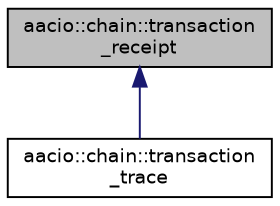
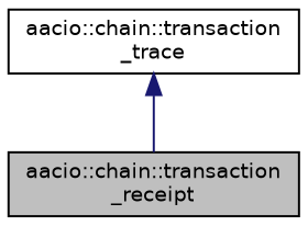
  digraph {
    node [color=black fontname=Helvetica fontsize=10 shape=record style=filled]
    n1 [fillcolor=grey75 fontcolor=black height=0.2 label="aacio::chain::transaction\l_receipt" width=0.4]
    n2 [fillcolor=white height=0.2 label="aacio::chain::transaction\l_trace" width=0.4]
-   n1 -> n2 [color=midnightblue dir=back fontname=Helvetica fontsize=10 labelfontname=Helvetica labelfontsize=10 style=solid]
+   n2 -> n1 [color=midnightblue dir=back fontname=Helvetica fontsize=10 labelfontname=Helvetica labelfontsize=10 style=solid]
  }
